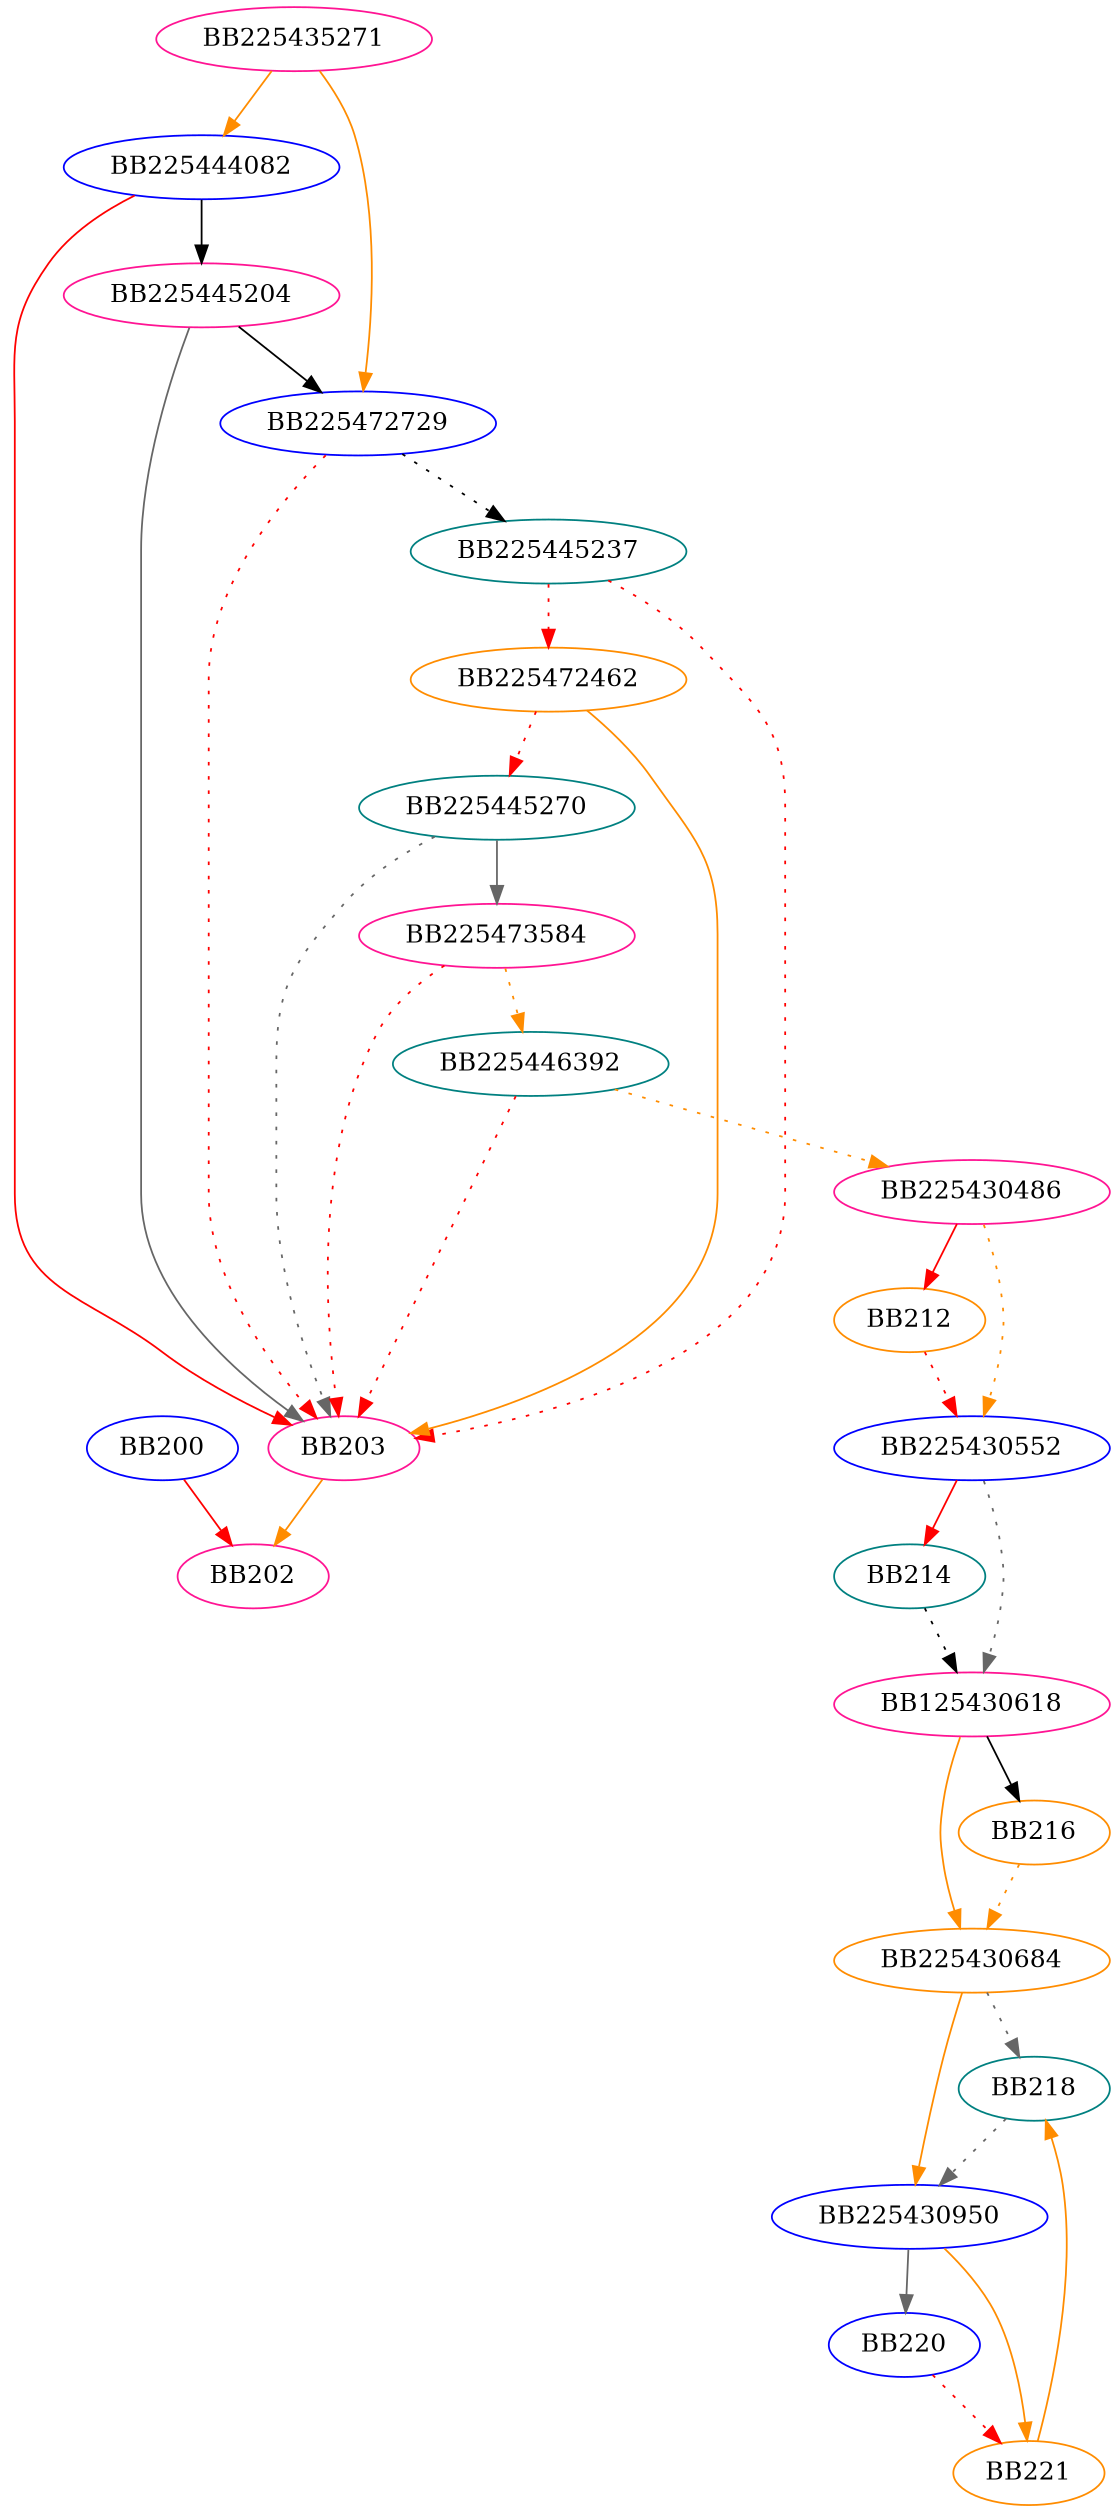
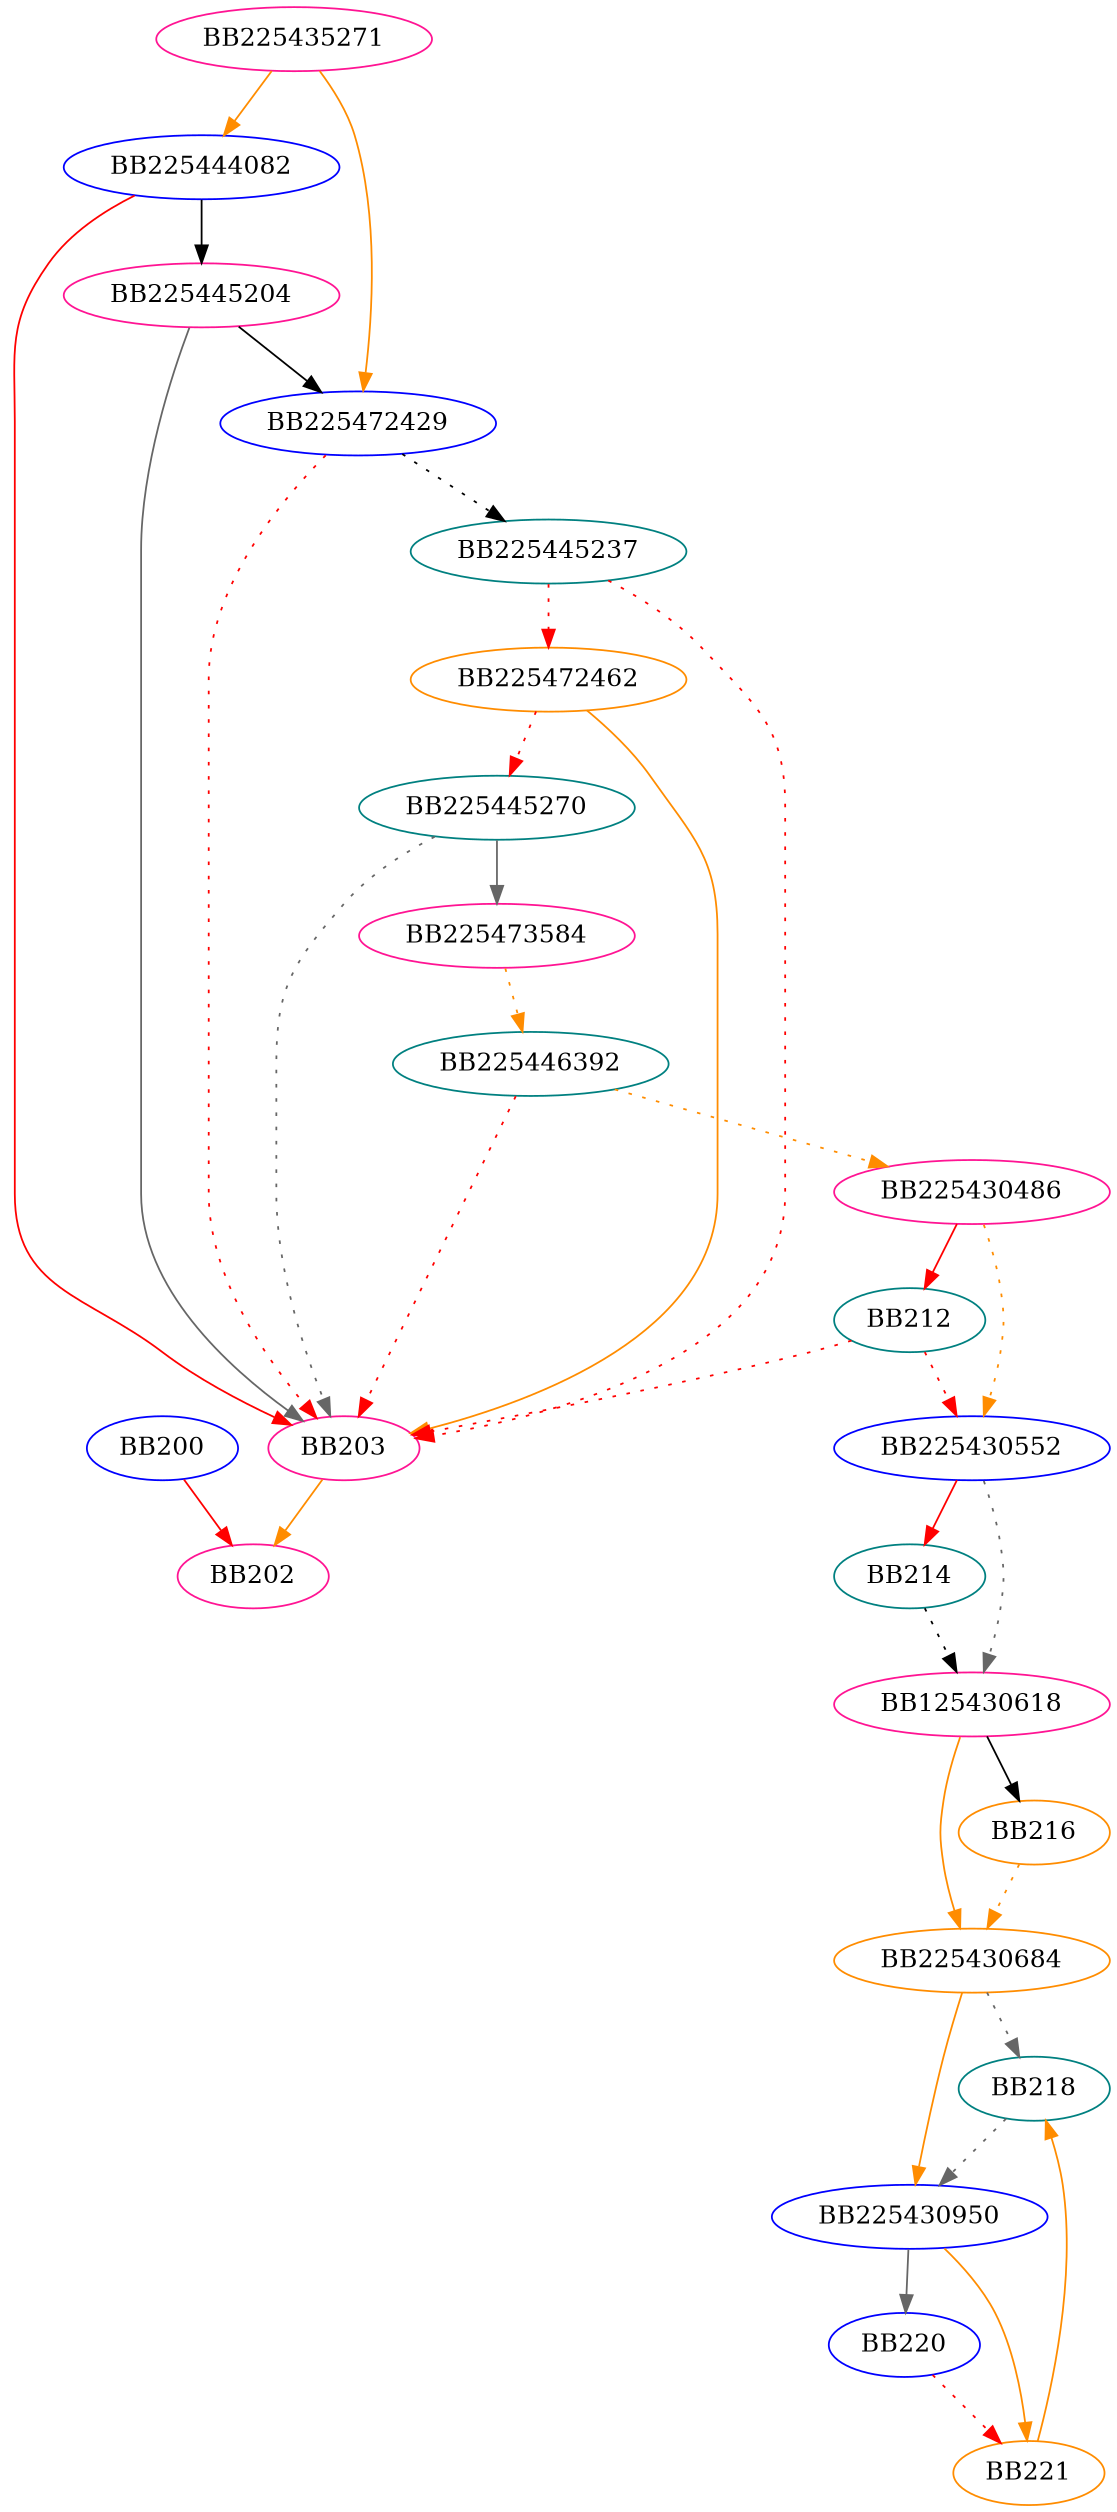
  digraph {
    node [color=deeppink]
    edge [color=red style=solid]
    BB225444082 [color=blue]
    BB225435271
-   BB225472429 [color=blue label=BB225472729]
+   BB225472429 [color=blue]
    BB200 [color=blue]
    BB202
    BB203
    BB225445204
    BB225445237 [color=teal]
    BB225472462 [color=darkorange]
    BB225445270 [color=teal]
    BB225473584
    BB225446392 [color=teal]
    BB225430486
-   BB212 [color=darkorange]
+   BB212 [color=teal]
    BB225430552 [color=blue]
    BB214 [color=teal]
    n17 [label=BB125430618]
    BB216 [color=darkorange]
    BB225430684 [color=darkorange]
    BB218 [color=teal]
    n21 [color=blue label=BB225430950]
    BB220 [color=blue]
    BB221 [color=darkorange]
    BB225444082 -> BB203
    BB225444082 -> BB225445204 [color=black]
    BB225435271 -> BB225444082 [color=darkorange]
    BB225435271 -> BB225472429 [color=darkorange]
    BB225472429 -> BB203 [style=dotted]
    BB225472429 -> BB225445237 [color=black style=dotted]
    BB200 -> BB202
    BB203 -> BB202 [color=darkorange]
    BB225445204 -> BB225472429 [color=black]
    BB225445204 -> BB203 [color=gray40]
    BB225445237 -> BB203 [style=dotted]
    BB225445237 -> BB225472462 [style=dotted]
    BB225472462 -> BB203 [color=darkorange]
    BB225472462 -> BB225445270 [style=dotted]
    BB225445270 -> BB203 [color=gray40 style=dotted]
    BB225445270 -> BB225473584 [color=gray40]
-   BB225473584 -> BB203 [style=dotted]
+   BB212 -> BB203 [style=dotted]
    BB225473584 -> BB225446392 [color=darkorange style=dotted]
    BB225446392 -> BB203 [style=dotted]
    BB225446392 -> BB225430486 [color=darkorange style=dotted]
    BB225430486 -> BB212
    BB225430486 -> BB225430552 [color=darkorange style=dotted]
    BB212 -> BB225430552 [style=dotted]
    BB225430552 -> BB214
    BB225430552 -> n17 [color=gray40 style=dotted]
    BB214 -> n17 [color=black style=dotted]
    n17 -> BB216 [color=black]
    n17 -> BB225430684 [color=darkorange]
    BB216 -> BB225430684 [color=darkorange style=dotted]
    BB225430684 -> BB218 [color=gray40 style=dotted]
    BB225430684 -> n21 [color=darkorange]
    BB218 -> n21 [color=gray40 style=dotted]
    n21 -> BB220 [color=gray40]
    n21 -> BB221 [color=darkorange]
    BB220 -> BB221 [style=dotted]
    BB221 -> BB218 [color=darkorange]
  }
